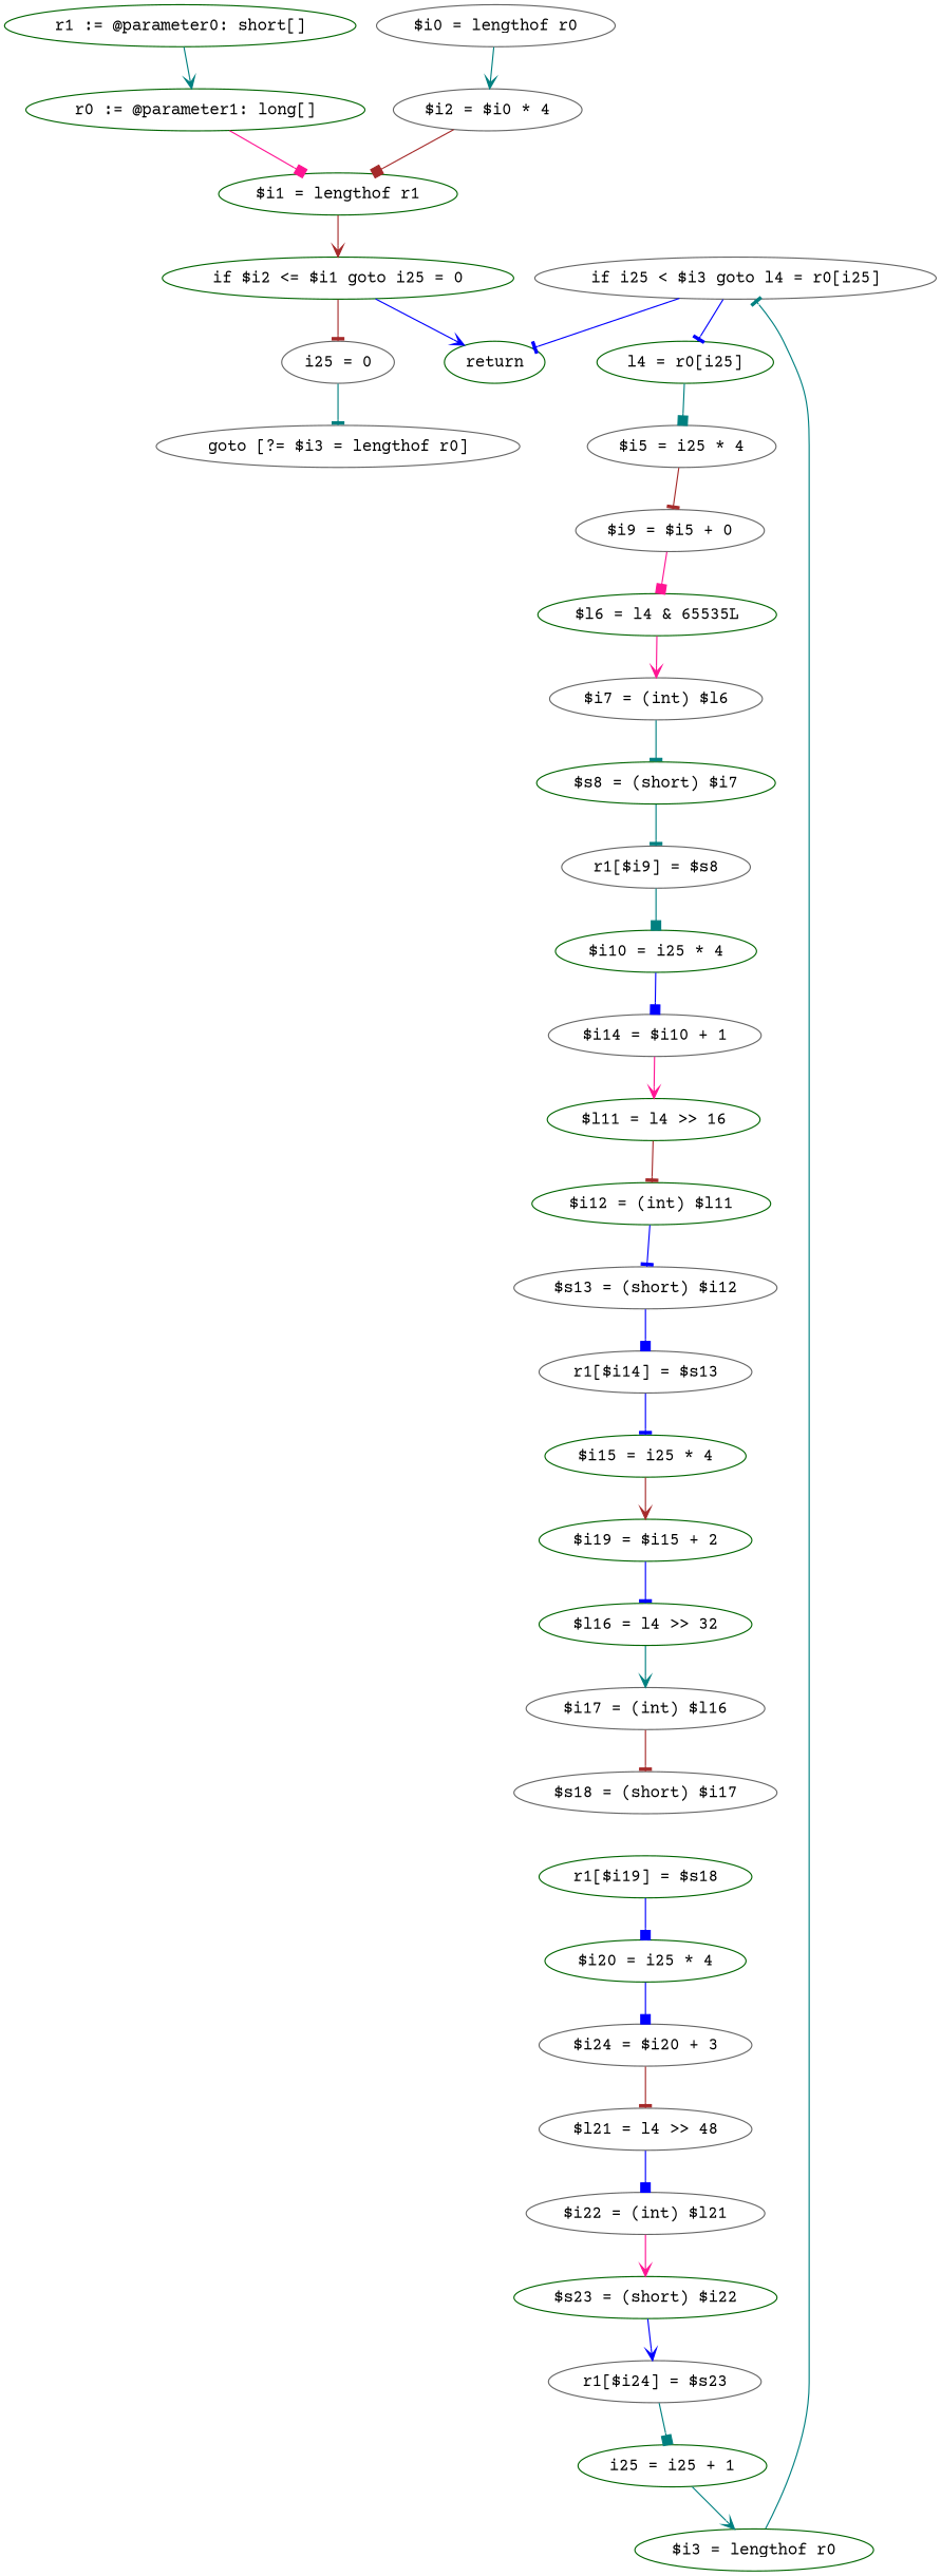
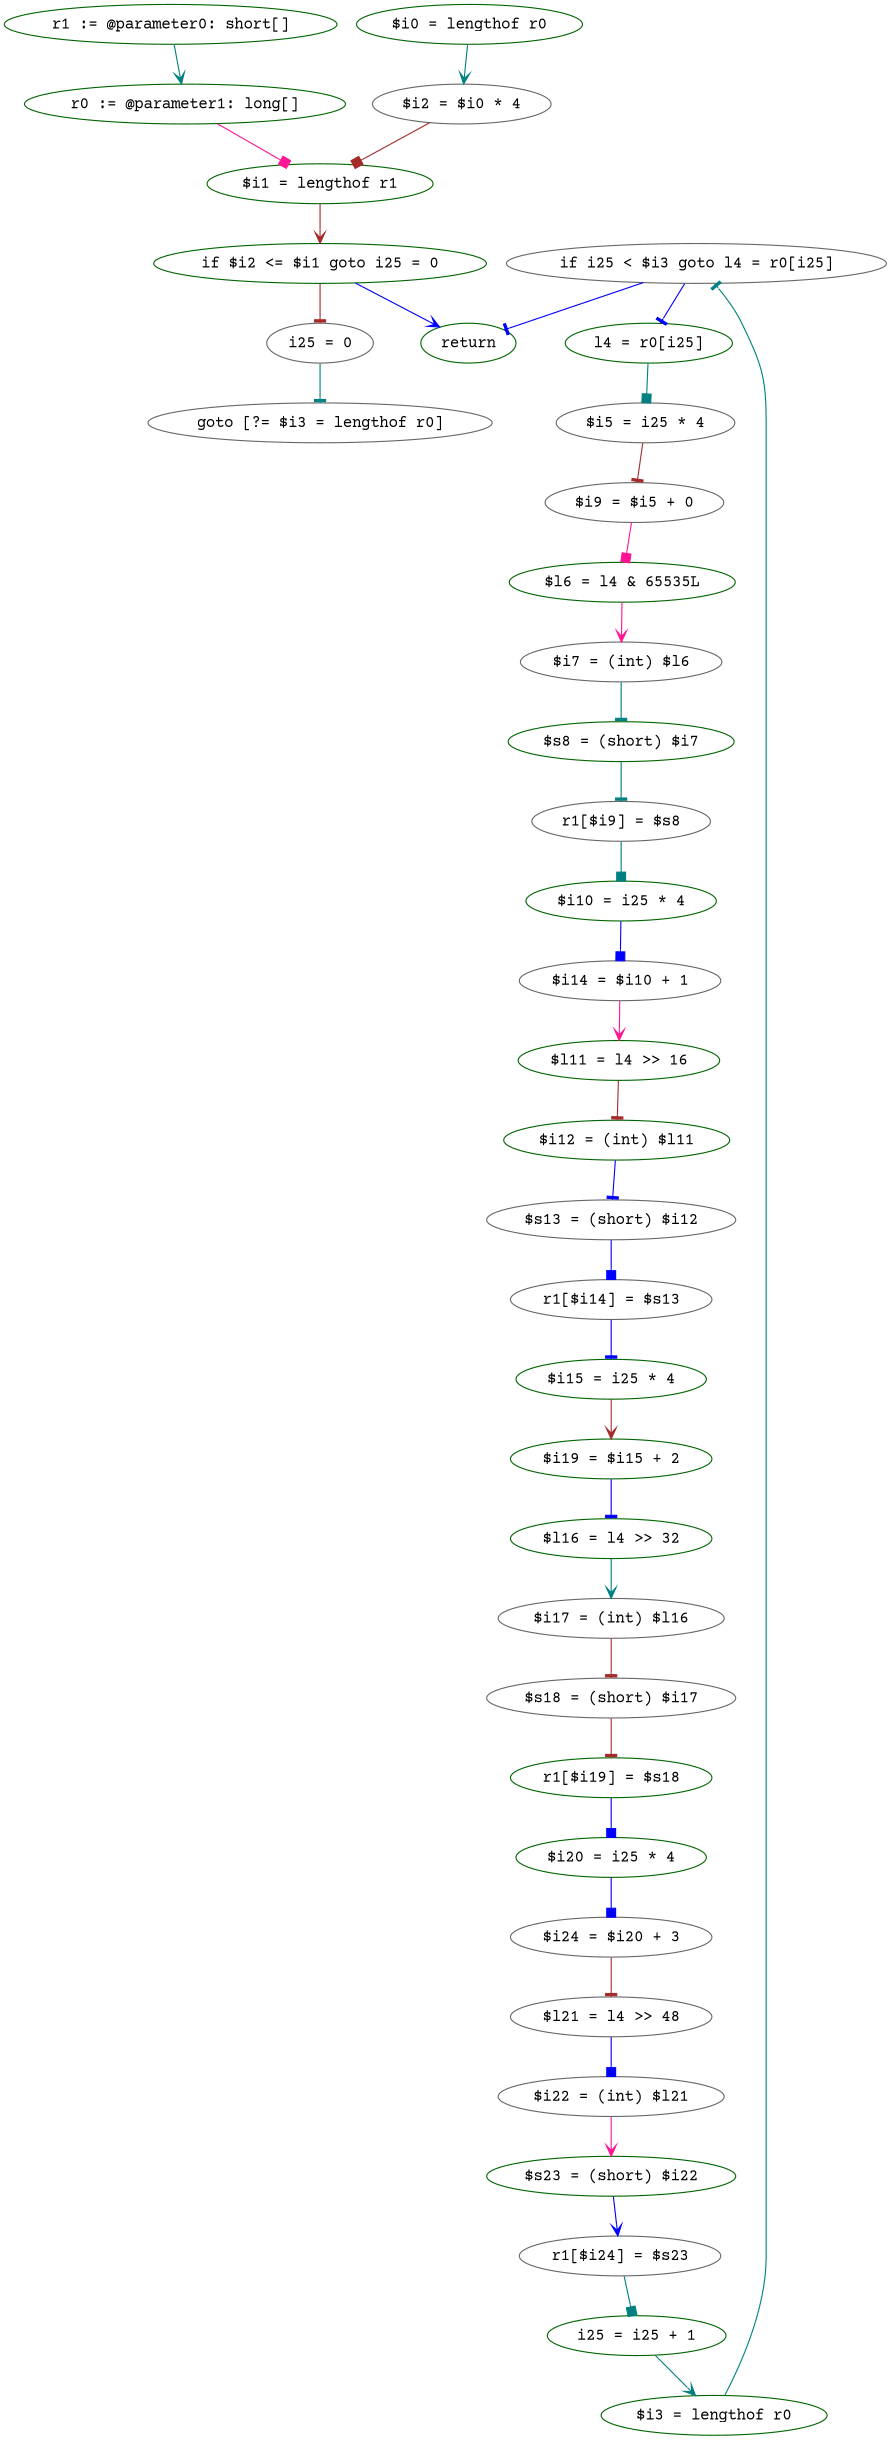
  digraph {
    fontname="Courier Prime"
    node [color=darkgreen fontname="Courier Prime"]
    edge [arrowhead=tee color=blue fontname="Courier Prime"]
    "r1 := @parameter0: short[]"
    "r0 := @parameter1: long[]"
    "$i1 = lengthof r1"
    "$i2 = $i0 * 4" [color=gray40]
-   "$i0 = lengthof r0" [color=gray40]
+   "$i0 = lengthof r0"
    "if $i2 <= $i1 goto i25 = 0"
    return
    "i25 = 0" [color=gray40]
    "goto [?= $i3 = lengthof r0]" [color=gray40]
    "if i25 < $i3 goto l4 = r0[i25]" [color=gray40]
    "$i3 = lengthof r0"
    "$i5 = i25 * 4" [color=gray40]
    "l4 = r0[i25]"
    "$i9 = $i5 + 0" [color=gray40]
    "$l6 = l4 & 65535L"
    "$i7 = (int) $l6" [color=gray40]
    "$s8 = (short) $i7"
    "r1[$i9] = $s8" [color=gray40]
    "$i10 = i25 * 4"
    "$i14 = $i10 + 1" [color=gray40]
    "$l11 = l4 >> 16"
    "$i12 = (int) $l11"
    "$s13 = (short) $i12" [color=gray40]
    "r1[$i14] = $s13" [color=gray40]
    "$i15 = i25 * 4"
    "$i19 = $i15 + 2"
    "$l16 = l4 >> 32"
    "$i17 = (int) $l16" [color=gray40]
    "$s18 = (short) $i17" [color=gray40]
    "r1[$i19] = $s18"
    "$i20 = i25 * 4"
    "$i24 = $i20 + 3" [color=gray40]
    "$l21 = l4 >> 48" [color=gray40]
    "$i22 = (int) $l21" [color=gray40]
    "$s23 = (short) $i22"
    "r1[$i24] = $s23" [color=gray40]
    "i25 = i25 + 1"
    "r1 := @parameter0: short[]" -> "r0 := @parameter1: long[]" [arrowhead=vee color=teal]
    "r0 := @parameter1: long[]" -> "$i1 = lengthof r1" [arrowhead=box color=deeppink]
    "$i1 = lengthof r1" -> "if $i2 <= $i1 goto i25 = 0" [arrowhead=vee color=brown]
    "$i2 = $i0 * 4" -> "$i1 = lengthof r1" [arrowhead=box color=brown]
    "$i0 = lengthof r0" -> "$i2 = $i0 * 4" [arrowhead=vee color=teal]
    "if $i2 <= $i1 goto i25 = 0" -> return [arrowhead=vee]
    "if $i2 <= $i1 goto i25 = 0" -> "i25 = 0" [color=brown]
    "i25 = 0" -> "goto [?= $i3 = lengthof r0]" [color=teal]
    "if i25 < $i3 goto l4 = r0[i25]" -> return
    "if i25 < $i3 goto l4 = r0[i25]" -> "l4 = r0[i25]"
    "$i3 = lengthof r0" -> "if i25 < $i3 goto l4 = r0[i25]" [color=teal]
    "$i5 = i25 * 4" -> "$i9 = $i5 + 0" [color=brown]
    "l4 = r0[i25]" -> "$i5 = i25 * 4" [arrowhead=box color=teal]
    "$i9 = $i5 + 0" -> "$l6 = l4 & 65535L" [arrowhead=box color=deeppink]
    "$l6 = l4 & 65535L" -> "$i7 = (int) $l6" [arrowhead=vee color=deeppink]
    "$i7 = (int) $l6" -> "$s8 = (short) $i7" [color=teal]
    "$s8 = (short) $i7" -> "r1[$i9] = $s8" [color=teal]
    "r1[$i9] = $s8" -> "$i10 = i25 * 4" [arrowhead=box color=teal]
    "$i10 = i25 * 4" -> "$i14 = $i10 + 1" [arrowhead=box]
    "$i14 = $i10 + 1" -> "$l11 = l4 >> 16" [arrowhead=vee color=deeppink]
    "$l11 = l4 >> 16" -> "$i12 = (int) $l11" [color=brown]
    "$i12 = (int) $l11" -> "$s13 = (short) $i12"
    "$s13 = (short) $i12" -> "r1[$i14] = $s13" [arrowhead=box]
    "r1[$i14] = $s13" -> "$i15 = i25 * 4"
    "$i15 = i25 * 4" -> "$i19 = $i15 + 2" [arrowhead=vee color=brown]
    "$i19 = $i15 + 2" -> "$l16 = l4 >> 32"
    "$l16 = l4 >> 32" -> "$i17 = (int) $l16" [arrowhead=vee color=teal]
    "$i17 = (int) $l16" -> "$s18 = (short) $i17" [color=brown]
+   "$s18 = (short) $i17" -> "r1[$i19] = $s18" [color=brown]
    "r1[$i19] = $s18" -> "$i20 = i25 * 4" [arrowhead=box]
    "$i20 = i25 * 4" -> "$i24 = $i20 + 3" [arrowhead=box]
    "$i24 = $i20 + 3" -> "$l21 = l4 >> 48" [color=brown]
    "$l21 = l4 >> 48" -> "$i22 = (int) $l21" [arrowhead=box]
    "$i22 = (int) $l21" -> "$s23 = (short) $i22" [arrowhead=vee color=deeppink]
    "$s23 = (short) $i22" -> "r1[$i24] = $s23" [arrowhead=vee]
    "r1[$i24] = $s23" -> "i25 = i25 + 1" [arrowhead=box color=teal]
    "i25 = i25 + 1" -> "$i3 = lengthof r0" [arrowhead=vee color=teal]
  }
